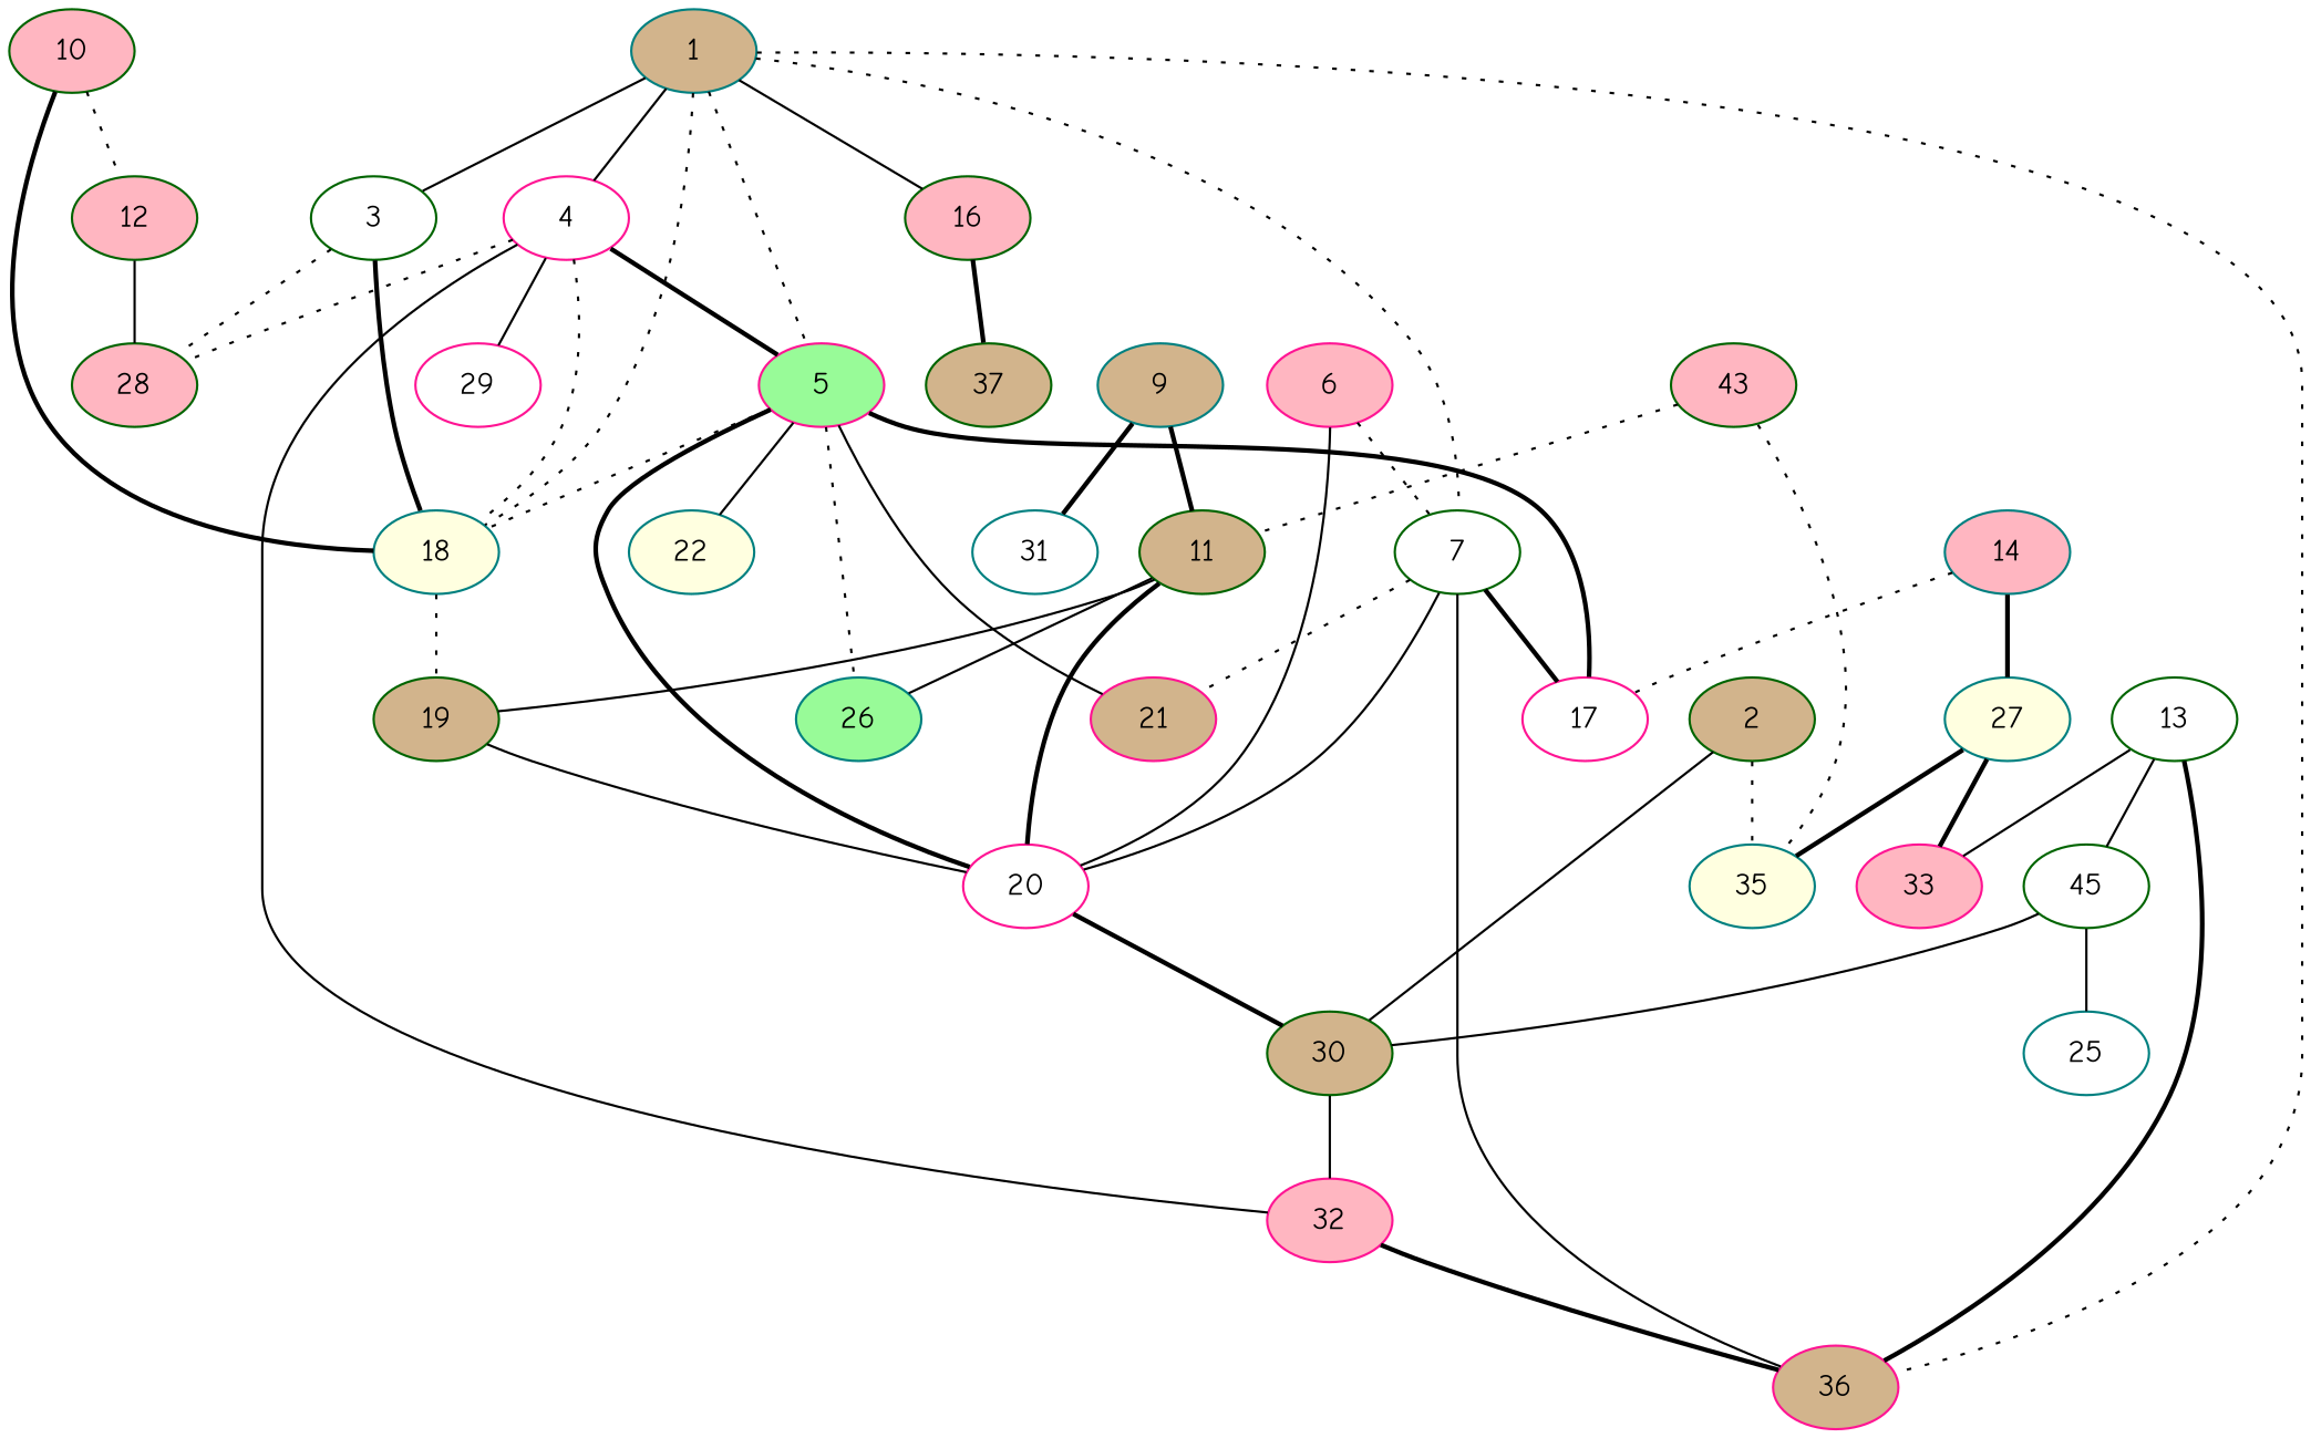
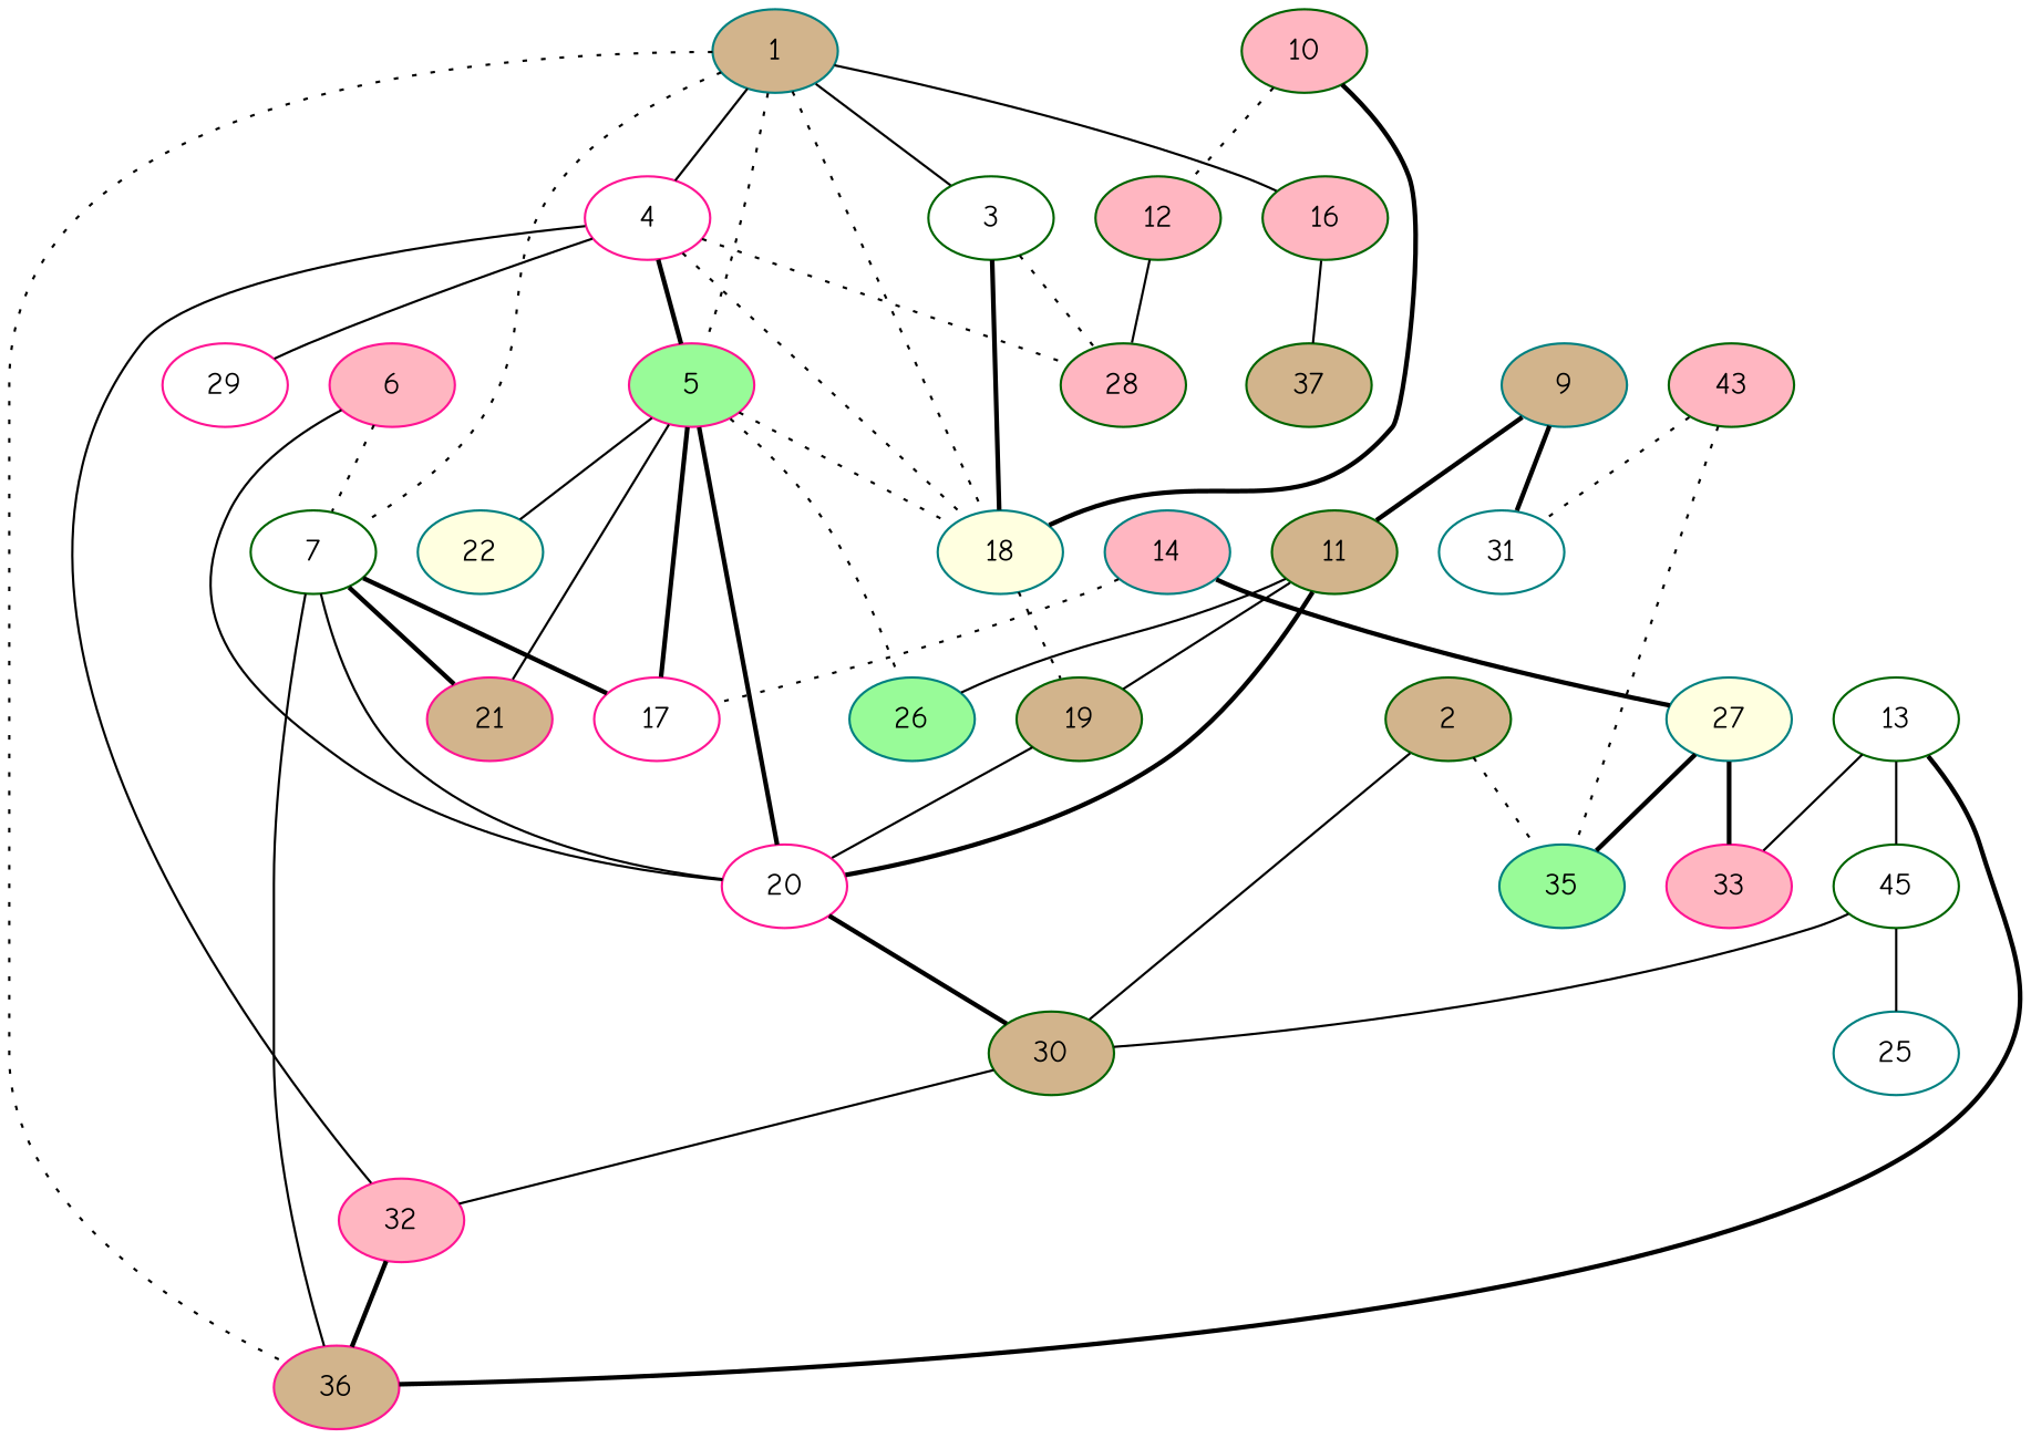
  graph {
    fontname="Comic Neue"
    node [color=darkgreen fillcolor=white fontname="Comic Neue" style=filled]
    edge [fontname="Comic Neue" style=solid weight=1.0]
    1 [color=teal fillcolor=tan]
    3
    4 [color=deeppink]
    5 [color=deeppink fillcolor=palegreen]
    7
    16 [fillcolor=lightpink]
    18 [color=teal fillcolor=lightyellow]
    36 [color=deeppink fillcolor=tan]
    28 [fillcolor=lightpink]
    29 [color=deeppink]
    32 [color=deeppink fillcolor=lightpink]
    17 [color=deeppink]
    20 [color=deeppink]
    21 [color=deeppink fillcolor=tan]
    22 [color=teal fillcolor=lightyellow]
    26 [color=teal fillcolor=palegreen]
    37 [fillcolor=tan]
    19 [fillcolor=tan]
    2 [fillcolor=tan]
    30 [fillcolor=tan]
-   35 [color=teal fillcolor=lightyellow]
+   35 [color=teal fillcolor=palegreen]
    6 [color=deeppink fillcolor=lightpink]
    9 [color=teal fillcolor=tan]
    11 [fillcolor=tan]
    31 [color=teal]
    10 [fillcolor=lightpink]
    12 [fillcolor=lightpink]
    13
    n29 [label=45]
    33 [color=deeppink fillcolor=lightpink]
    25 [color=teal]
    14 [color=teal fillcolor=lightpink]
    27 [color=teal fillcolor=lightyellow]
    n34 [fillcolor=lightpink label=43]
    1 -- 3 [weight=2.0]
    1 -- 4 [weight=2.0]
    1 -- 5 [style=dotted]
    1 -- 7 [style=dotted]
    1 -- 16
    1 -- 18 [style=dotted]
    1 -- 36 [style=dotted]
    3 -- 18 [style=bold]
    3 -- 28 [style=dotted]
    4 -- 5 [style=bold]
    4 -- 18 [style=dotted weight=2.0]
    4 -- 28 [style=dotted]
    4 -- 29 [weight=2.0]
    4 -- 32
    5 -- 18 [style=dotted]
    5 -- 17 [style=bold weight=2.0]
    5 -- 20 [style=bold weight=2.0]
    5 -- 21
    5 -- 22
    5 -- 26 [style=dotted]
    7 -- 36
    7 -- 17 [style=bold]
    7 -- 20
-   7 -- 21 [style=dotted]
-   16 -- 37 [style=bold]
+   7 -- 21 [style=bold]
+   16 -- 37
    18 -- 19 [style=dotted]
    32 -- 36 [style=bold]
    20 -- 30 [style=bold]
    19 -- 20
    2 -- 30
    2 -- 35 [style=dotted]
    30 -- 32
    6 -- 7 [style=dotted]
    6 -- 20
    9 -- 11 [style=bold]
    9 -- 31 [style=bold]
    11 -- 20 [style=bold]
    11 -- 26
    11 -- 19
    10 -- 18 [style=bold]
    10 -- 12 [style=dotted]
    12 -- 28
    13 -- 36 [style=bold]
    13 -- n29
    13 -- 33
    n29 -- 30
    n29 -- 25
    14 -- 17 [style=dotted]
    14 -- 27 [style=bold]
    27 -- 35 [style=bold]
    27 -- 33 [style=bold]
    n34 -- 35 [style=dotted]
-   n34 -- 11 [style=dotted]
+   n34 -- 31 [style=dotted]
  }
